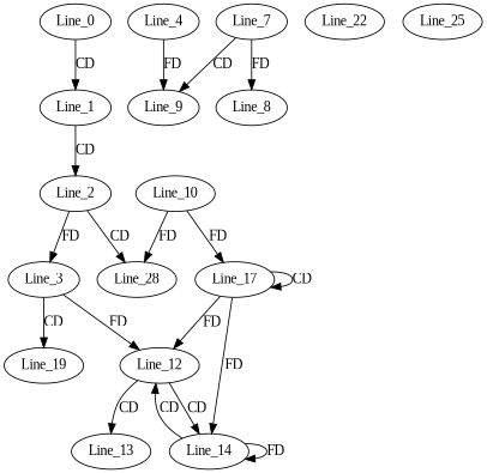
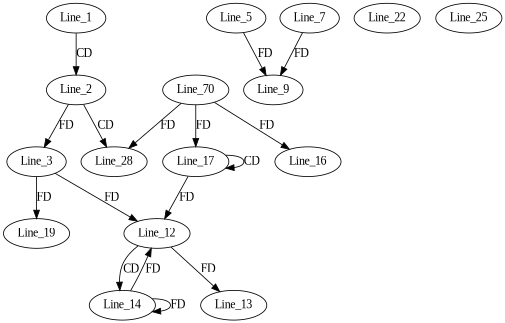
  digraph {
    fontname="Liberation Serif"
    node [fontname="Liberation Serif"]
    edge [fontname="Liberation Serif"]
-   Line_0
    Line_1
    Line_2
    Line_3
    Line_28
    Line_19
    Line_12
-   Line_5 [label=Line_4]
+   Line_5
    Line_9
    Line_7
-   Line_8
    n12 [label=Line_17]
    Line_14
    Line_13
-   Line_10
+   Line_10 [label=Line_70]
+   Line_16
    Line_22
    Line_25
-   Line_0 -> Line_1 [label=CD]
    Line_1 -> Line_2 [label=CD]
    Line_2 -> Line_3 [label=FD]
    Line_2 -> Line_28 [label=CD]
-   Line_3 -> Line_19 [label=CD]
+   Line_3 -> Line_19 [label=FD]
    Line_3 -> Line_12 [label=FD]
    Line_12 -> Line_14 [label=CD]
-   Line_12 -> Line_13 [label=CD]
+   Line_12 -> Line_13 [label=FD]
    Line_5 -> Line_9 [label=FD]
-   Line_7 -> Line_9 [label=CD]
-   Line_7 -> Line_8 [label=FD]
+   Line_7 -> Line_9 [label=FD]
    n12 -> Line_12 [label=FD]
    n12 -> n12 [label=CD]
-   n12 -> Line_14 [label=FD]
-   Line_14 -> Line_12 [label=CD]
+   Line_14 -> Line_12 [label=FD]
    Line_14 -> Line_14 [label=FD]
    Line_10 -> Line_28 [label=FD]
    Line_10 -> n12 [label=FD]
+   Line_10 -> Line_16 [label=FD]
  }
